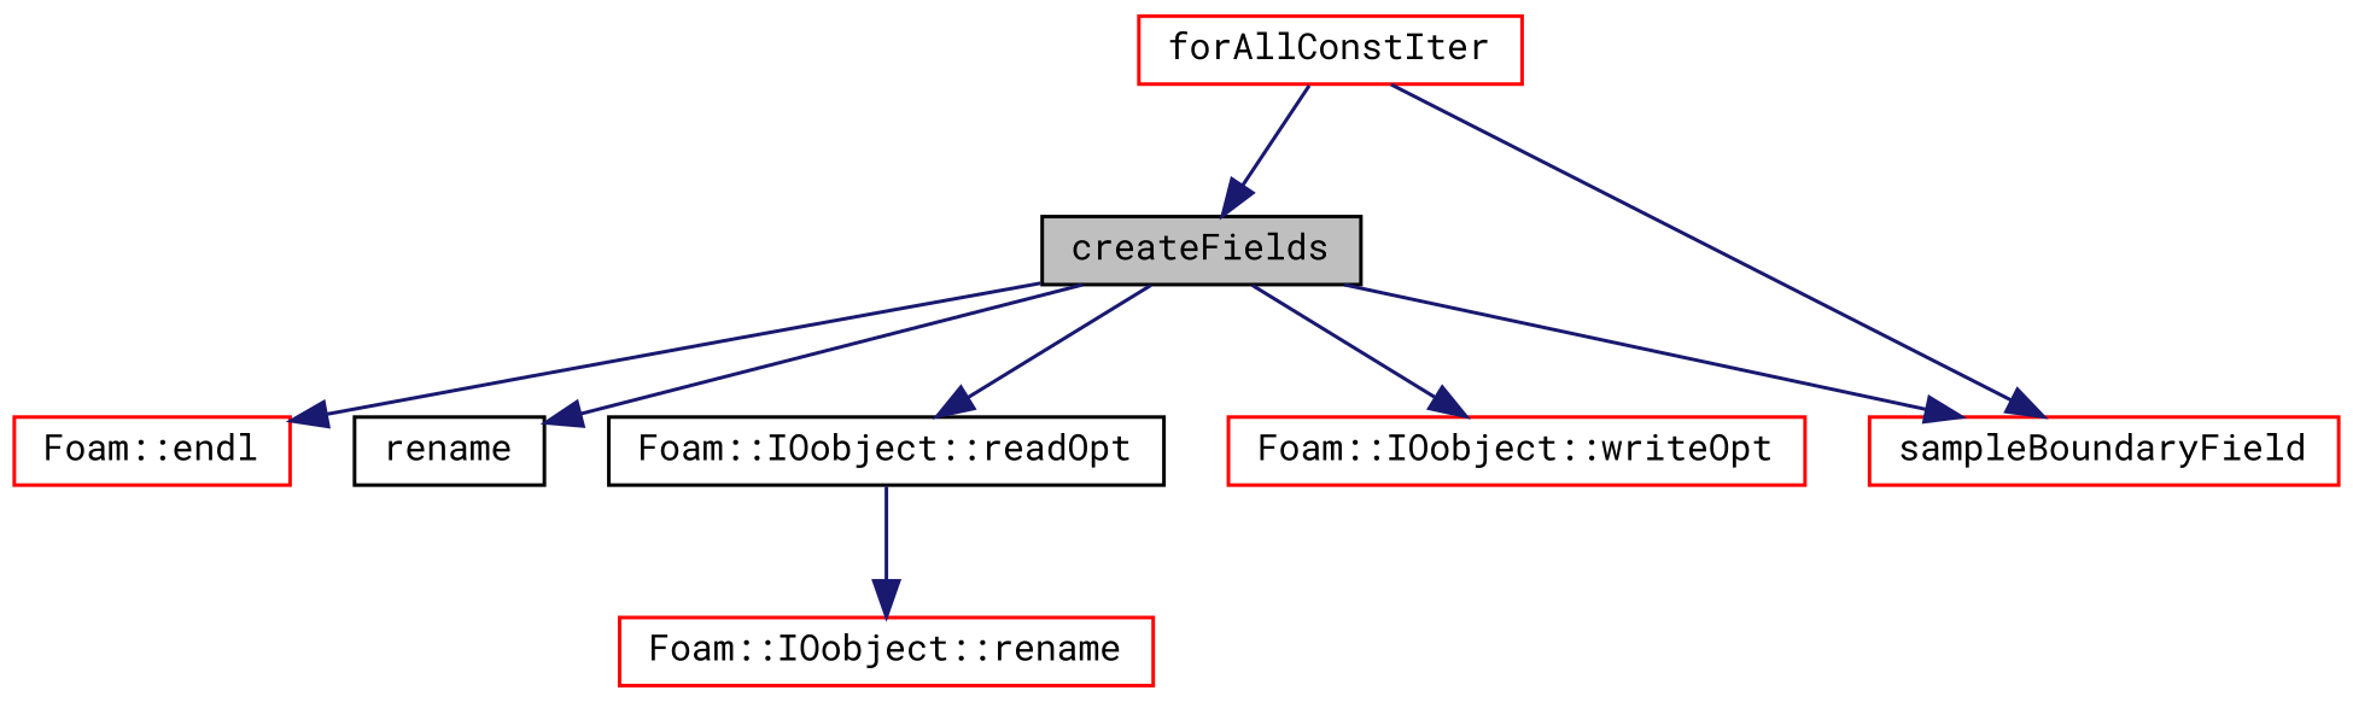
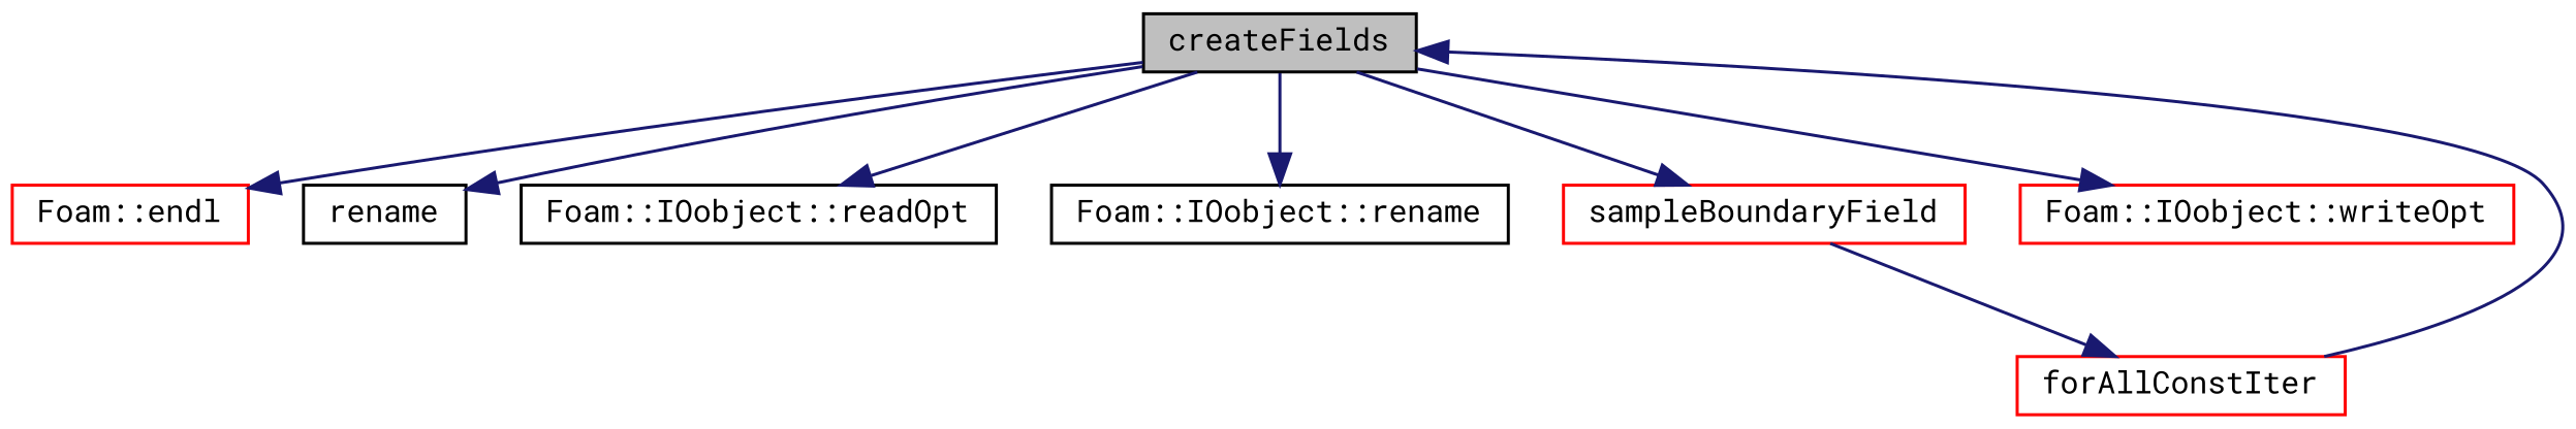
  digraph {
    fontname="Roboto Mono"
    rankdir=TB
    node [color=black fontname="Roboto Mono" fontsize=10 shape=record]
    edge [color=midnightblue fontname="Roboto Mono" fontsize=10 labelfontname=Helvetica labelfontsize=10 style=solid]
    n1 [fillcolor=grey75 fontcolor=black height=0.2 label=createFields style=filled width=0.4]
    n2 [color=red height=0.2 label="Foam::endl" width=0.4]
    n3 [height=0.2 label=rename width=0.4]
    n4 [height=0.2 label="Foam::IOobject::readOpt" width=0.4]
-   n5 [color=red height=0.2 label="Foam::IOobject::rename" width=0.4]
+   n5 [height=0.2 label="Foam::IOobject::rename" width=0.4]
    n6 [color=red height=0.2 label=sampleBoundaryField width=0.4]
    n7 [color=red height=0.2 label="Foam::IOobject::writeOpt" width=0.4]
    n8 [color=red height=0.2 label=forAllConstIter width=0.4]
    n1 -> n2
    n1 -> n3
    n1 -> n4
-   n4 -> n5
+   n1 -> n5
    n1 -> n6
    n1 -> n7
-   n8 -> n6
+   n6 -> n8
    n8 -> n1
  }
